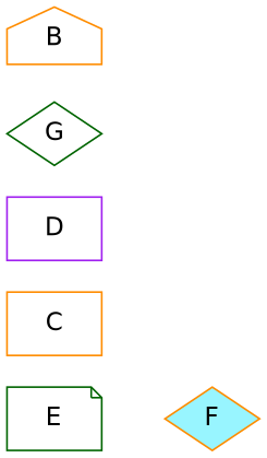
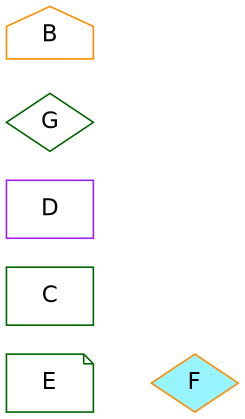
  graph {
    mindist=.1
    rankdir=LR
    node [color=darkorange fillcolor=white fontname=Helvetica margin=0 shape=diamond style=filled]
    edge [style=invis]
    E [color=darkgreen shape=note]
    F [fillcolor=cadetblue1]
-   C [shape=box]
+   C [color=darkgreen shape=box]
    D [color=purple shape=box]
    G [color=darkgreen]
    B [shape=house]
    subgraph sub_1 {
      E
      F
    }
    E -- F
    F -- F
  }
